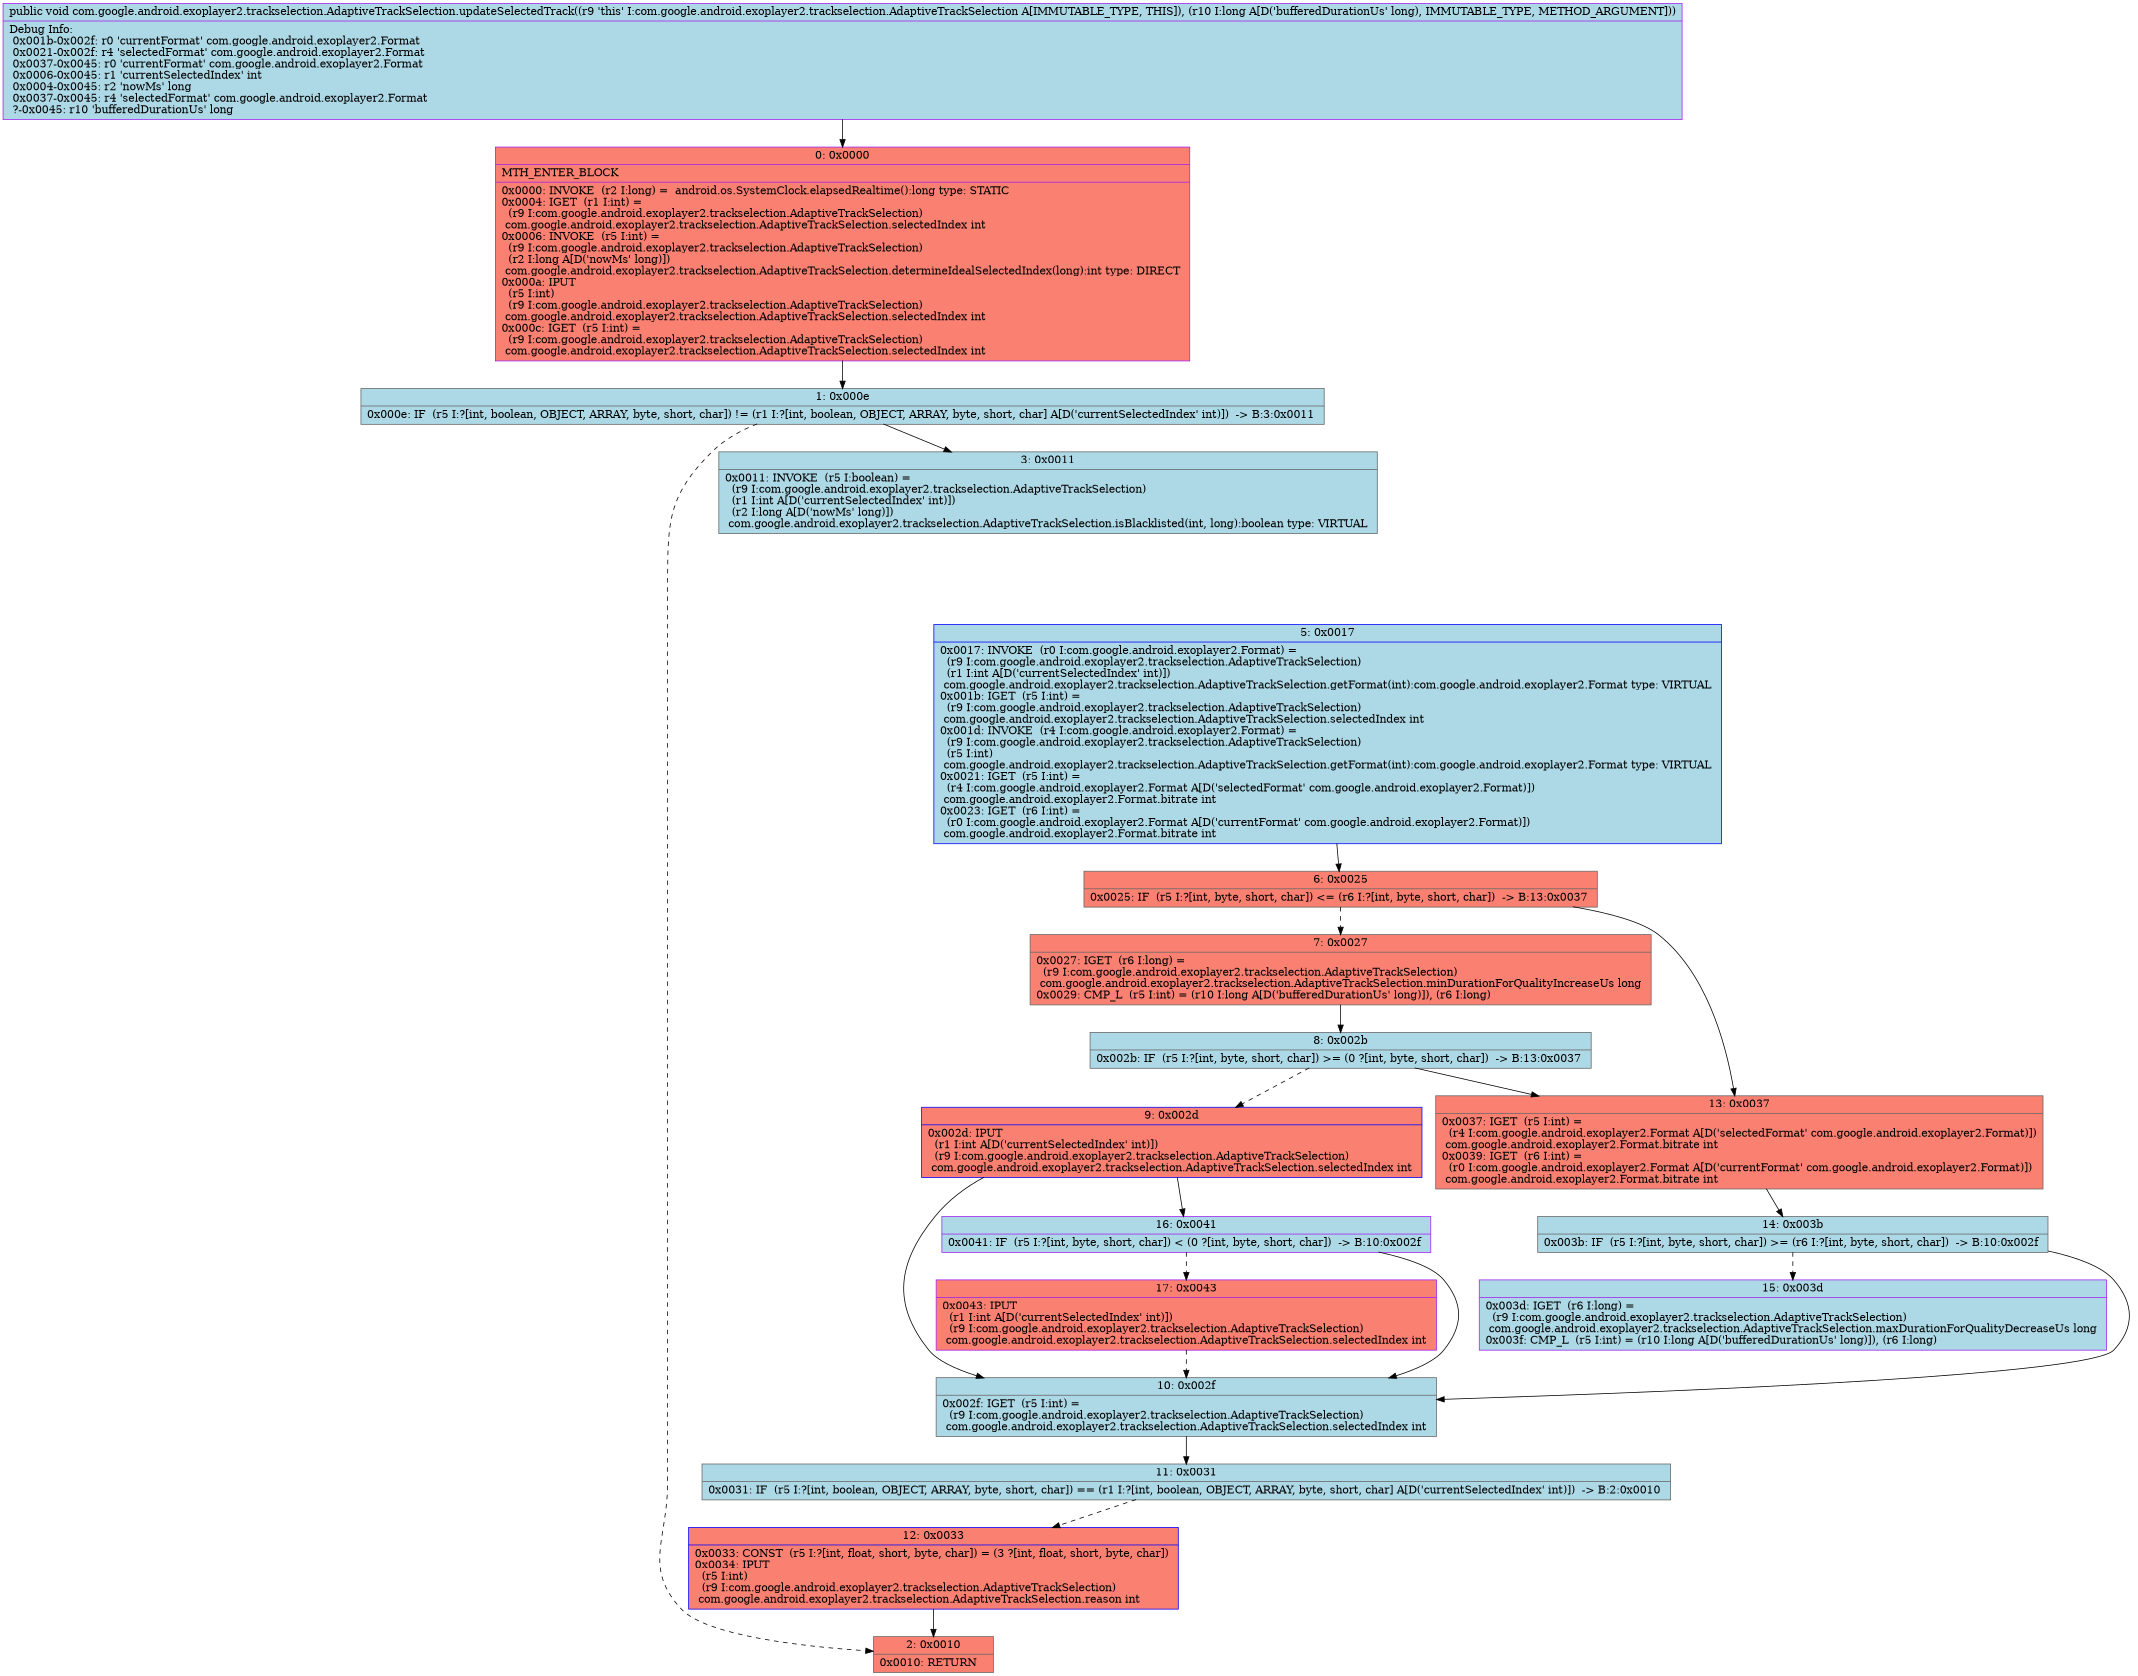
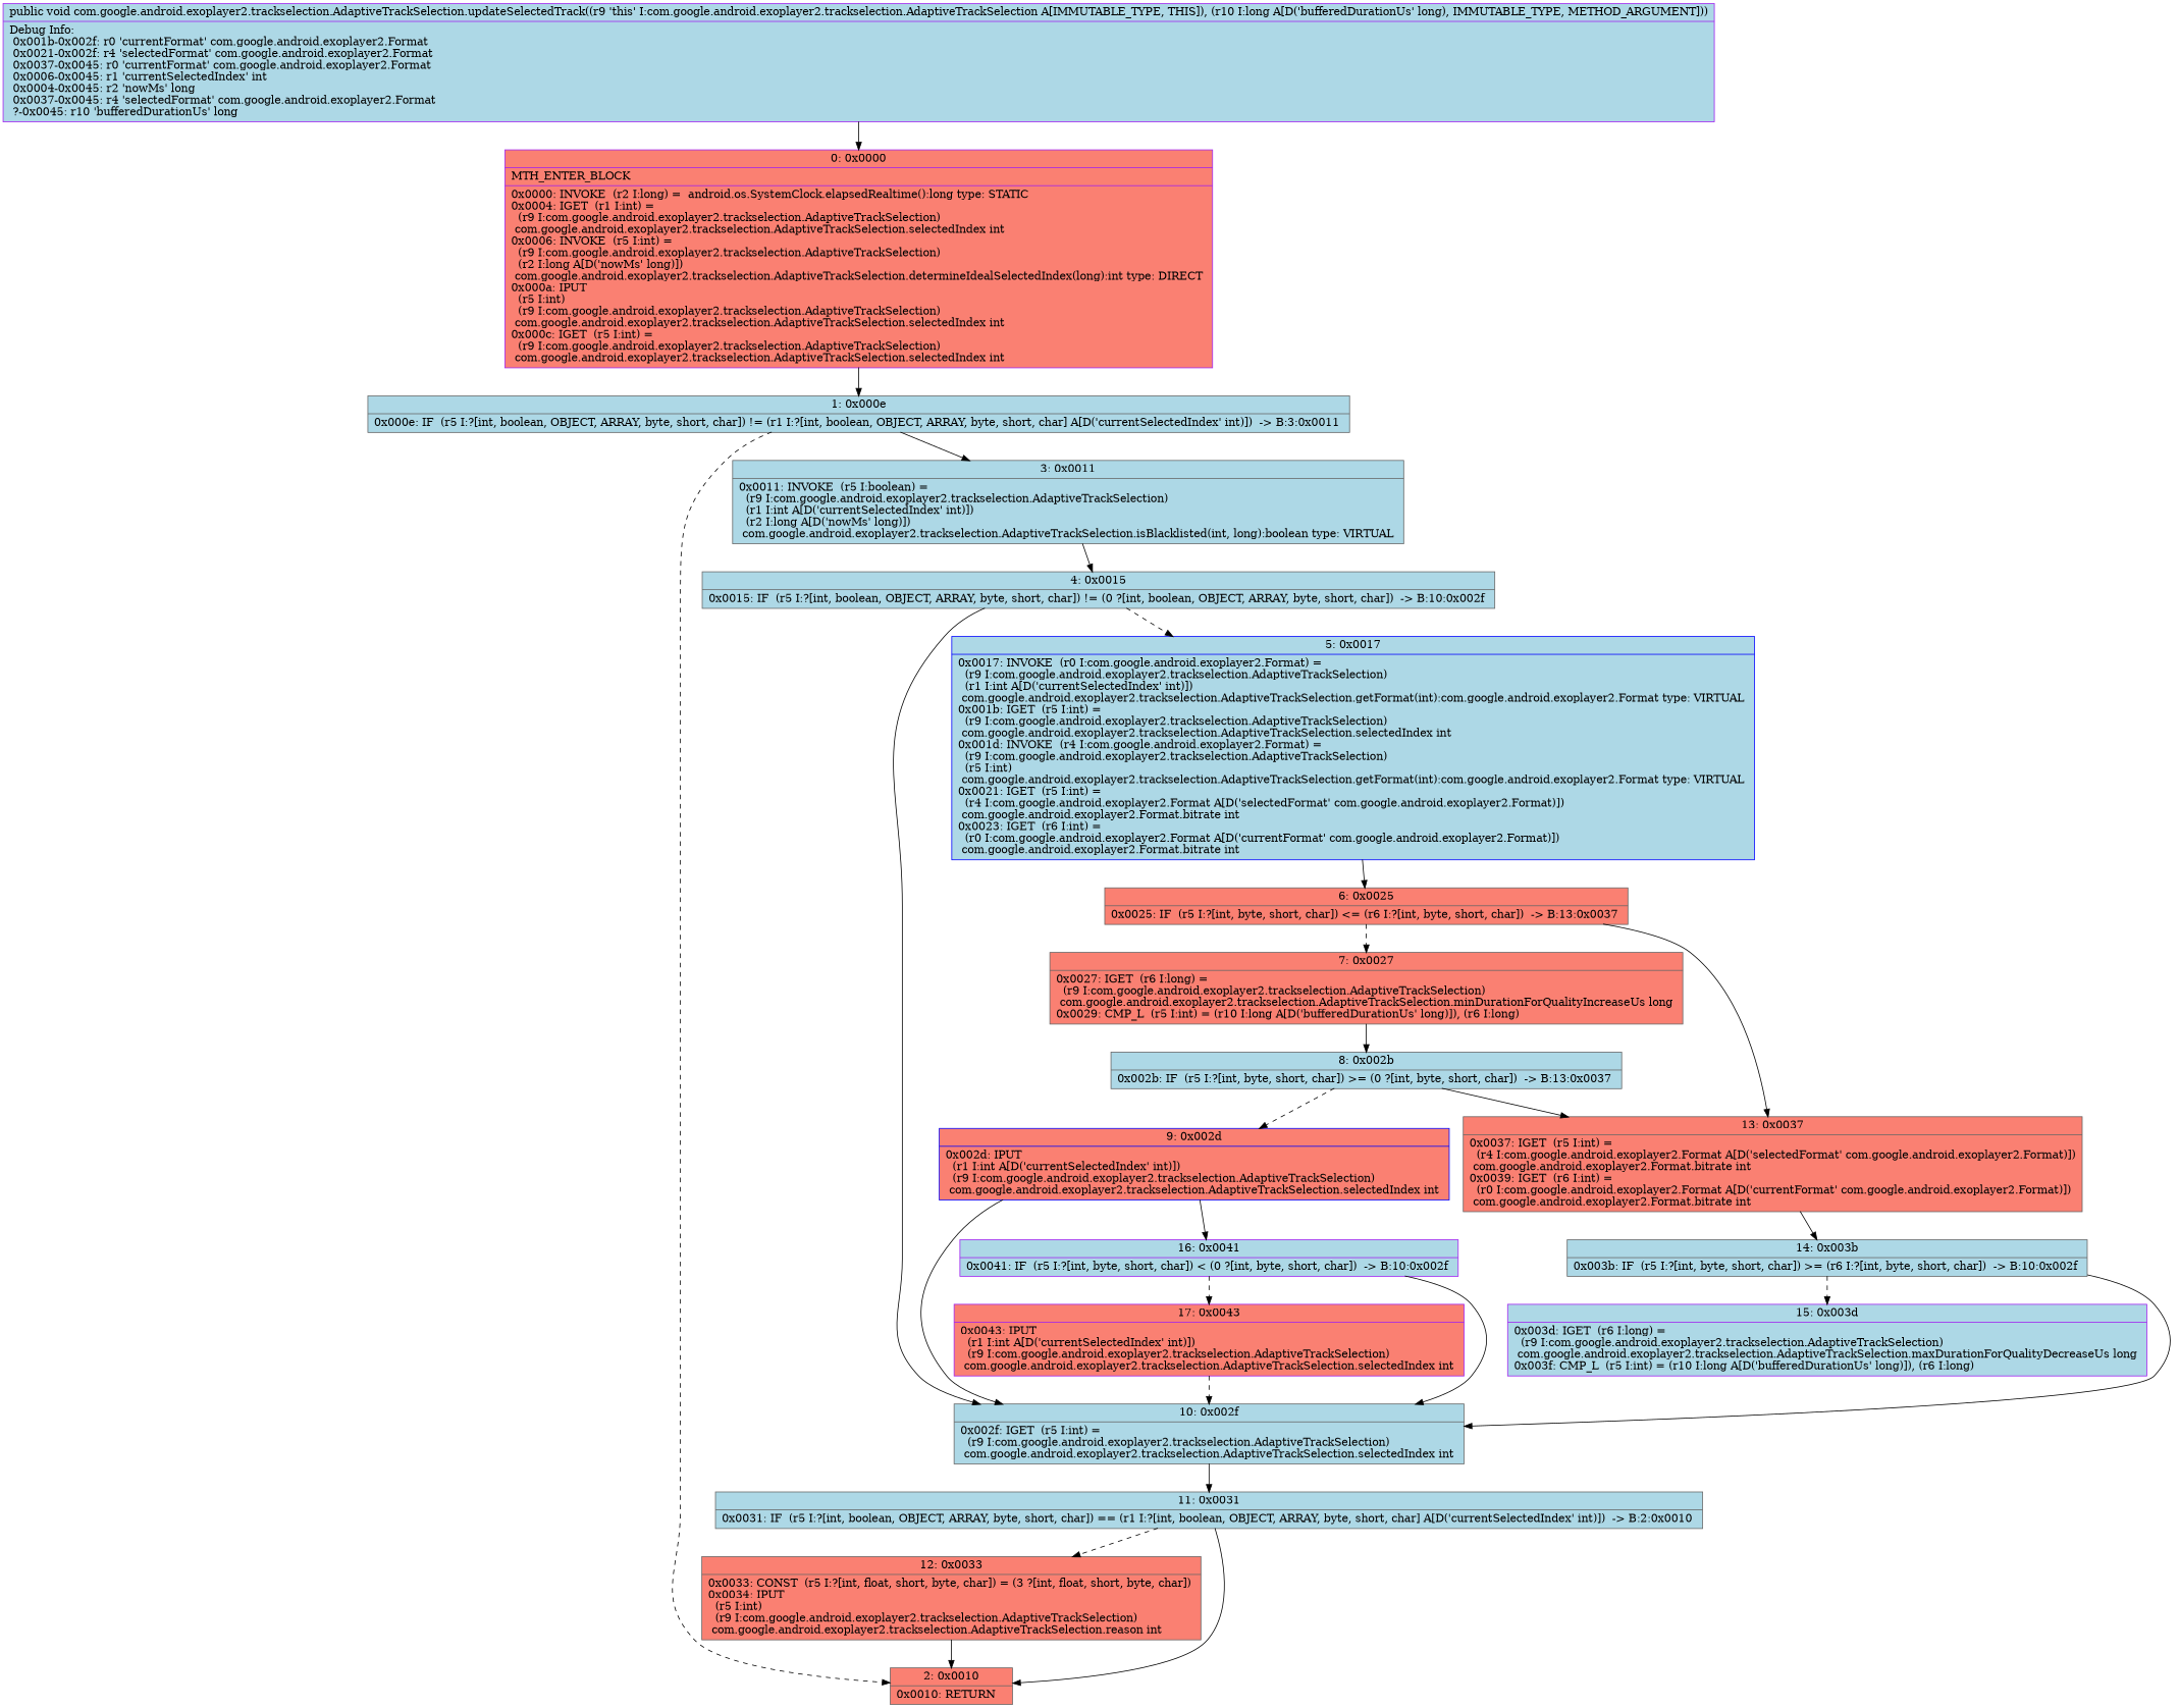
  digraph {
    node [color=gray40 fillcolor=lightblue shape=record style=filled]
    n1 [color=purple fillcolor=salmon label="{0\:\ 0x0000|MTH_ENTER_BLOCK\l|0x0000: INVOKE  (r2 I:long) =  android.os.SystemClock.elapsedRealtime():long type: STATIC \l0x0004: IGET  (r1 I:int) = \l  (r9 I:com.google.android.exoplayer2.trackselection.AdaptiveTrackSelection)\l com.google.android.exoplayer2.trackselection.AdaptiveTrackSelection.selectedIndex int \l0x0006: INVOKE  (r5 I:int) = \l  (r9 I:com.google.android.exoplayer2.trackselection.AdaptiveTrackSelection)\l  (r2 I:long A[D('nowMs' long)])\l com.google.android.exoplayer2.trackselection.AdaptiveTrackSelection.determineIdealSelectedIndex(long):int type: DIRECT \l0x000a: IPUT  \l  (r5 I:int)\l  (r9 I:com.google.android.exoplayer2.trackselection.AdaptiveTrackSelection)\l com.google.android.exoplayer2.trackselection.AdaptiveTrackSelection.selectedIndex int \l0x000c: IGET  (r5 I:int) = \l  (r9 I:com.google.android.exoplayer2.trackselection.AdaptiveTrackSelection)\l com.google.android.exoplayer2.trackselection.AdaptiveTrackSelection.selectedIndex int \l}"]
    n2 [label="{1\:\ 0x000e|0x000e: IF  (r5 I:?[int, boolean, OBJECT, ARRAY, byte, short, char]) != (r1 I:?[int, boolean, OBJECT, ARRAY, byte, short, char] A[D('currentSelectedIndex' int)])  \-\> B:3:0x0011 \l}"]
    n3 [fillcolor=salmon label="{2\:\ 0x0010|0x0010: RETURN   \l}"]
    n4 [label="{3\:\ 0x0011|0x0011: INVOKE  (r5 I:boolean) = \l  (r9 I:com.google.android.exoplayer2.trackselection.AdaptiveTrackSelection)\l  (r1 I:int A[D('currentSelectedIndex' int)])\l  (r2 I:long A[D('nowMs' long)])\l com.google.android.exoplayer2.trackselection.AdaptiveTrackSelection.isBlacklisted(int, long):boolean type: VIRTUAL \l}"]
+   n5 [label="{4\:\ 0x0015|0x0015: IF  (r5 I:?[int, boolean, OBJECT, ARRAY, byte, short, char]) != (0 ?[int, boolean, OBJECT, ARRAY, byte, short, char])  \-\> B:10:0x002f \l}"]
    n6 [color=blue label="{5\:\ 0x0017|0x0017: INVOKE  (r0 I:com.google.android.exoplayer2.Format) = \l  (r9 I:com.google.android.exoplayer2.trackselection.AdaptiveTrackSelection)\l  (r1 I:int A[D('currentSelectedIndex' int)])\l com.google.android.exoplayer2.trackselection.AdaptiveTrackSelection.getFormat(int):com.google.android.exoplayer2.Format type: VIRTUAL \l0x001b: IGET  (r5 I:int) = \l  (r9 I:com.google.android.exoplayer2.trackselection.AdaptiveTrackSelection)\l com.google.android.exoplayer2.trackselection.AdaptiveTrackSelection.selectedIndex int \l0x001d: INVOKE  (r4 I:com.google.android.exoplayer2.Format) = \l  (r9 I:com.google.android.exoplayer2.trackselection.AdaptiveTrackSelection)\l  (r5 I:int)\l com.google.android.exoplayer2.trackselection.AdaptiveTrackSelection.getFormat(int):com.google.android.exoplayer2.Format type: VIRTUAL \l0x0021: IGET  (r5 I:int) = \l  (r4 I:com.google.android.exoplayer2.Format A[D('selectedFormat' com.google.android.exoplayer2.Format)])\l com.google.android.exoplayer2.Format.bitrate int \l0x0023: IGET  (r6 I:int) = \l  (r0 I:com.google.android.exoplayer2.Format A[D('currentFormat' com.google.android.exoplayer2.Format)])\l com.google.android.exoplayer2.Format.bitrate int \l}"]
    n7 [label="{10\:\ 0x002f|0x002f: IGET  (r5 I:int) = \l  (r9 I:com.google.android.exoplayer2.trackselection.AdaptiveTrackSelection)\l com.google.android.exoplayer2.trackselection.AdaptiveTrackSelection.selectedIndex int \l}"]
    n8 [fillcolor=salmon label="{6\:\ 0x0025|0x0025: IF  (r5 I:?[int, byte, short, char]) \<= (r6 I:?[int, byte, short, char])  \-\> B:13:0x0037 \l}"]
    n9 [label="{11\:\ 0x0031|0x0031: IF  (r5 I:?[int, boolean, OBJECT, ARRAY, byte, short, char]) == (r1 I:?[int, boolean, OBJECT, ARRAY, byte, short, char] A[D('currentSelectedIndex' int)])  \-\> B:2:0x0010 \l}"]
    n10 [fillcolor=salmon label="{7\:\ 0x0027|0x0027: IGET  (r6 I:long) = \l  (r9 I:com.google.android.exoplayer2.trackselection.AdaptiveTrackSelection)\l com.google.android.exoplayer2.trackselection.AdaptiveTrackSelection.minDurationForQualityIncreaseUs long \l0x0029: CMP_L  (r5 I:int) = (r10 I:long A[D('bufferedDurationUs' long)]), (r6 I:long) \l}"]
    n11 [fillcolor=salmon label="{13\:\ 0x0037|0x0037: IGET  (r5 I:int) = \l  (r4 I:com.google.android.exoplayer2.Format A[D('selectedFormat' com.google.android.exoplayer2.Format)])\l com.google.android.exoplayer2.Format.bitrate int \l0x0039: IGET  (r6 I:int) = \l  (r0 I:com.google.android.exoplayer2.Format A[D('currentFormat' com.google.android.exoplayer2.Format)])\l com.google.android.exoplayer2.Format.bitrate int \l}"]
    n12 [label="{8\:\ 0x002b|0x002b: IF  (r5 I:?[int, byte, short, char]) \>= (0 ?[int, byte, short, char])  \-\> B:13:0x0037 \l}"]
    n13 [label="{14\:\ 0x003b|0x003b: IF  (r5 I:?[int, byte, short, char]) \>= (r6 I:?[int, byte, short, char])  \-\> B:10:0x002f \l}"]
    n14 [color=blue fillcolor=salmon label="{9\:\ 0x002d|0x002d: IPUT  \l  (r1 I:int A[D('currentSelectedIndex' int)])\l  (r9 I:com.google.android.exoplayer2.trackselection.AdaptiveTrackSelection)\l com.google.android.exoplayer2.trackselection.AdaptiveTrackSelection.selectedIndex int \l}"]
    n15 [color=purple label="{16\:\ 0x0041|0x0041: IF  (r5 I:?[int, byte, short, char]) \< (0 ?[int, byte, short, char])  \-\> B:10:0x002f \l}"]
-   n16 [color=blue fillcolor=salmon label="{12\:\ 0x0033|0x0033: CONST  (r5 I:?[int, float, short, byte, char]) = (3 ?[int, float, short, byte, char]) \l0x0034: IPUT  \l  (r5 I:int)\l  (r9 I:com.google.android.exoplayer2.trackselection.AdaptiveTrackSelection)\l com.google.android.exoplayer2.trackselection.AdaptiveTrackSelection.reason int \l}"]
+   n16 [fillcolor=salmon label="{12\:\ 0x0033|0x0033: CONST  (r5 I:?[int, float, short, byte, char]) = (3 ?[int, float, short, byte, char]) \l0x0034: IPUT  \l  (r5 I:int)\l  (r9 I:com.google.android.exoplayer2.trackselection.AdaptiveTrackSelection)\l com.google.android.exoplayer2.trackselection.AdaptiveTrackSelection.reason int \l}"]
    n17 [color=purple label="{15\:\ 0x003d|0x003d: IGET  (r6 I:long) = \l  (r9 I:com.google.android.exoplayer2.trackselection.AdaptiveTrackSelection)\l com.google.android.exoplayer2.trackselection.AdaptiveTrackSelection.maxDurationForQualityDecreaseUs long \l0x003f: CMP_L  (r5 I:int) = (r10 I:long A[D('bufferedDurationUs' long)]), (r6 I:long) \l}"]
    n18 [color=purple fillcolor=salmon label="{17\:\ 0x0043|0x0043: IPUT  \l  (r1 I:int A[D('currentSelectedIndex' int)])\l  (r9 I:com.google.android.exoplayer2.trackselection.AdaptiveTrackSelection)\l com.google.android.exoplayer2.trackselection.AdaptiveTrackSelection.selectedIndex int \l}"]
    n19 [color=purple label="{public void com.google.android.exoplayer2.trackselection.AdaptiveTrackSelection.updateSelectedTrack((r9 'this' I:com.google.android.exoplayer2.trackselection.AdaptiveTrackSelection A[IMMUTABLE_TYPE, THIS]), (r10 I:long A[D('bufferedDurationUs' long), IMMUTABLE_TYPE, METHOD_ARGUMENT]))  | Debug Info:\l  0x001b\-0x002f: r0 'currentFormat' com.google.android.exoplayer2.Format\l  0x0021\-0x002f: r4 'selectedFormat' com.google.android.exoplayer2.Format\l  0x0037\-0x0045: r0 'currentFormat' com.google.android.exoplayer2.Format\l  0x0006\-0x0045: r1 'currentSelectedIndex' int\l  0x0004\-0x0045: r2 'nowMs' long\l  0x0037\-0x0045: r4 'selectedFormat' com.google.android.exoplayer2.Format\l  ?\-0x0045: r10 'bufferedDurationUs' long\l}"]
    n1 -> n2
    n2 -> n3 [style=dashed]
    n2 -> n4
+   n4 -> n5
+   n5 -> n6 [style=dashed]
+   n5 -> n7
    n6 -> n8
    n7 -> n9
    n8 -> n10 [style=dashed]
    n8 -> n11
+   n9 -> n3
    n9 -> n16 [style=dashed]
    n10 -> n12
    n11 -> n13
    n12 -> n11
    n12 -> n14 [style=dashed]
    n13 -> n7
    n13 -> n17 [style=dashed]
    n14 -> n7
    n14 -> n15
    n15 -> n7
    n15 -> n18 [style=dashed]
    n16 -> n3
    n18 -> n7 [style=dashed]
    n19 -> n1
  }
